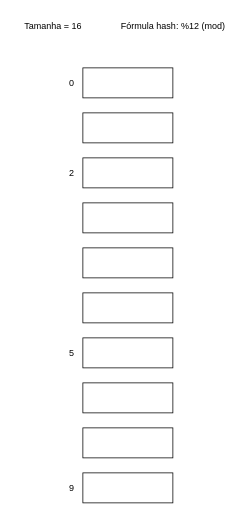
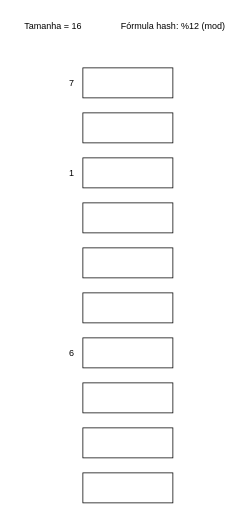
  <mxCell id="0" />
  <mxCell id="1" parent="0" />
  <mxCell id="2" value="" style="group" parent="1" vertex="1" connectable="0"><mxGeometry x="80" y="90" width="150" height="40" as="geometry" /></mxCell>
  <mxCell id="3" value="" style="rounded=0;whiteSpace=wrap;html=1;" parent="2" vertex="1"><mxGeometry x="30" width="120" height="40" as="geometry" /></mxCell>
- <mxCell id="4" value="0" style="text;html=1;align=center;verticalAlign=middle;resizable=0;points=[];autosize=1;strokeColor=none;fillColor=none;" parent="2" vertex="1"><mxGeometry y="5" width="30" height="30" as="geometry" /></mxCell>
+ <mxCell id="4" value="7" style="text;html=1;align=center;verticalAlign=middle;resizable=0;points=[];autosize=1;strokeColor=none;fillColor=none;" parent="2" vertex="1"><mxGeometry y="5" width="30" height="30" as="geometry" /></mxCell>
  <mxCell id="5" value="" style="group" parent="1" vertex="1" connectable="0"><mxGeometry x="80" y="150" width="150" height="40" as="geometry" /></mxCell>
  <mxCell id="6" value="" style="rounded=0;whiteSpace=wrap;html=1;" parent="5" vertex="1"><mxGeometry x="30" width="120" height="40" as="geometry" /></mxCell>
  <mxCell id="7" value="" style="group" parent="1" vertex="1" connectable="0"><mxGeometry x="80" y="210" width="150" height="40" as="geometry" /></mxCell>
  <mxCell id="8" value="" style="rounded=0;whiteSpace=wrap;html=1;" parent="7" vertex="1"><mxGeometry x="30" width="120" height="40" as="geometry" /></mxCell>
- <mxCell id="9" value="2" style="text;html=1;align=center;verticalAlign=middle;resizable=0;points=[];autosize=1;strokeColor=none;fillColor=none;" parent="7" vertex="1"><mxGeometry y="5" width="30" height="30" as="geometry" /></mxCell>
+ <mxCell id="9" value="1" style="text;html=1;align=center;verticalAlign=middle;resizable=0;points=[];autosize=1;strokeColor=none;fillColor=none;" parent="7" vertex="1"><mxGeometry y="5" width="30" height="30" as="geometry" /></mxCell>
  <mxCell id="10" value="" style="group" parent="1" vertex="1" connectable="0"><mxGeometry x="80" y="330" width="150" height="40" as="geometry" /></mxCell>
  <mxCell id="11" value="" style="rounded=0;whiteSpace=wrap;html=1;" parent="10" vertex="1"><mxGeometry x="30" width="120" height="40" as="geometry" /></mxCell>
  <mxCell id="12" value="" style="group" parent="1" vertex="1" connectable="0"><mxGeometry x="80" y="280" width="150" height="40" as="geometry" /></mxCell>
  <mxCell id="13" value="" style="rounded=0;whiteSpace=wrap;html=1;" parent="12" vertex="1"><mxGeometry x="30" y="-10" width="120" height="40" as="geometry" /></mxCell>
  <mxCell id="14" value="" style="group" parent="1" vertex="1" connectable="0"><mxGeometry x="80" y="390" width="150" height="40" as="geometry" /></mxCell>
  <mxCell id="15" value="" style="rounded=0;whiteSpace=wrap;html=1;" parent="14" vertex="1"><mxGeometry x="30" width="120" height="40" as="geometry" /></mxCell>
  <mxCell id="16" value="" style="group" parent="1" vertex="1" connectable="0"><mxGeometry x="80" y="450" width="150" height="40" as="geometry" /></mxCell>
  <mxCell id="17" value="" style="rounded=0;whiteSpace=wrap;html=1;" parent="16" vertex="1"><mxGeometry x="30" width="120" height="40" as="geometry" /></mxCell>
- <mxCell id="18" value="5" style="text;html=1;align=center;verticalAlign=middle;resizable=0;points=[];autosize=1;strokeColor=none;fillColor=none;" parent="16" vertex="1"><mxGeometry y="5" width="30" height="30" as="geometry" /></mxCell>
+ <mxCell id="18" value="6" style="text;html=1;align=center;verticalAlign=middle;resizable=0;points=[];autosize=1;strokeColor=none;fillColor=none;" parent="16" vertex="1"><mxGeometry y="5" width="30" height="30" as="geometry" /></mxCell>
  <mxCell id="19" value="" style="group" parent="1" vertex="1" connectable="0"><mxGeometry x="80" y="510" width="150" height="40" as="geometry" /></mxCell>
  <mxCell id="20" value="" style="rounded=0;whiteSpace=wrap;html=1;" parent="19" vertex="1"><mxGeometry x="30" width="120" height="40" as="geometry" /></mxCell>
  <mxCell id="21" value="" style="group" parent="1" vertex="1" connectable="0"><mxGeometry x="80" y="630" width="150" height="40" as="geometry" /></mxCell>
  <mxCell id="22" value="" style="rounded=0;whiteSpace=wrap;html=1;" parent="21" vertex="1"><mxGeometry x="30" width="120" height="40" as="geometry" /></mxCell>
- <mxCell id="23" value="9" style="text;html=1;align=center;verticalAlign=middle;resizable=0;points=[];autosize=1;strokeColor=none;fillColor=none;" parent="21" vertex="1"><mxGeometry y="5" width="30" height="30" as="geometry" /></mxCell>
  <mxCell id="24" value="" style="group" parent="1" vertex="1" connectable="0"><mxGeometry x="80" y="580" width="150" height="40" as="geometry" /></mxCell>
  <mxCell id="25" value="" style="rounded=0;whiteSpace=wrap;html=1;" parent="24" vertex="1"><mxGeometry x="30" y="-10" width="120" height="40" as="geometry" /></mxCell>
  <mxCell id="26" value="Tamanha = 16" style="text;html=1;align=center;verticalAlign=middle;resizable=0;points=[];autosize=1;strokeColor=none;fillColor=none;" parent="1" vertex="1"><mxGeometry x="20" y="20" width="100" height="30" as="geometry" /></mxCell>
  <mxCell id="27" value="Fórmula hash: %12 (mod)" style="text;html=1;align=center;verticalAlign=middle;resizable=0;points=[];autosize=1;strokeColor=none;fillColor=none;" parent="1" vertex="1"><mxGeometry x="150" y="20" width="160" height="30" as="geometry" /></mxCell>
